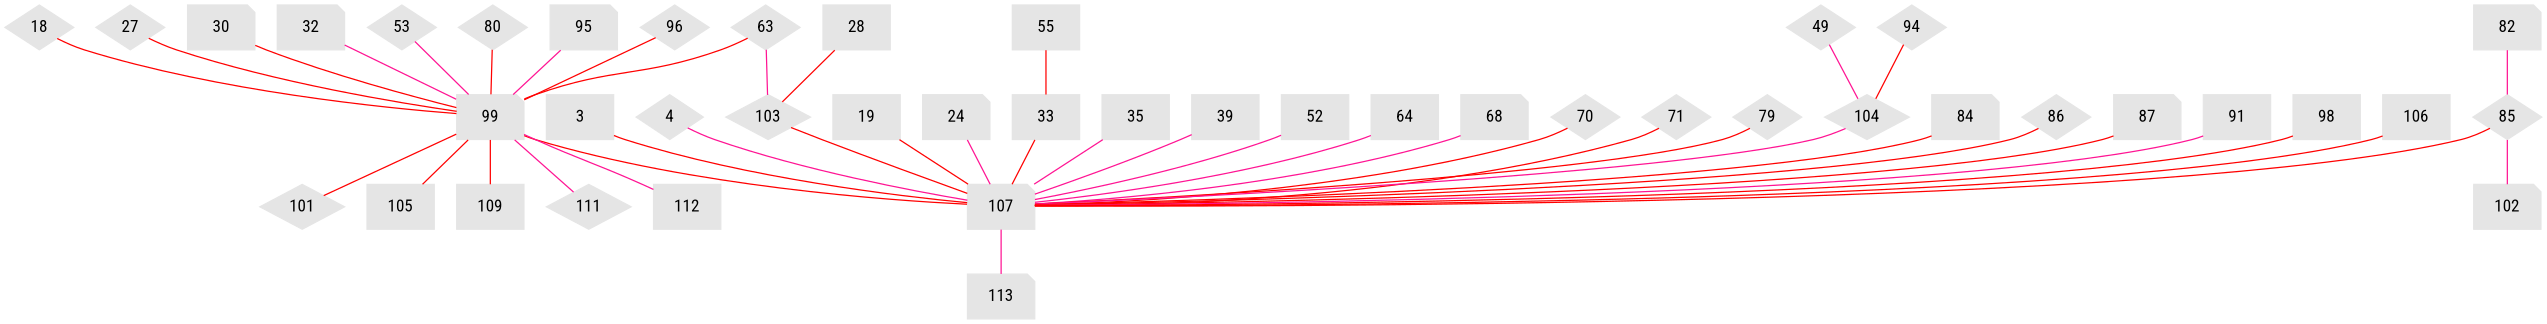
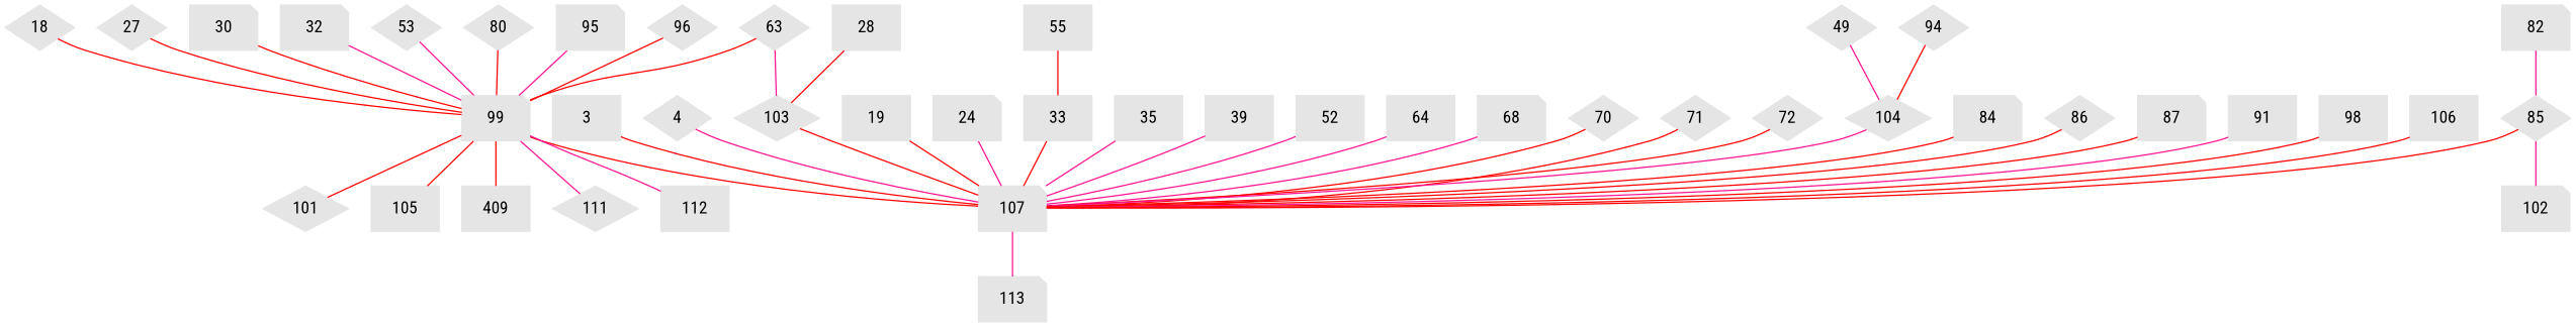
  graph {
    fontname="Roboto Condensed"
    node [color=gray90 fontname="Roboto Condensed" shape=diamond style=filled]
    edge [color=red fontname="Roboto Condensed"]
    107 [shape=note super="+13+73+42+74+75+77+97+93+89"]
    113 [shape=note super="+110"]
    3 [shape=box]
    4
    99 [shape=note super="+21+50+51+66+17"]
    101 [super="+76"]
    105 [shape=box super="+44"]
-   109 [shape=box]
+   109 [shape=box label=409]
    111
    112 [shape=box super="+83"]
    18
    19 [shape=box]
    24 [shape=note]
    27
    103 [super="+48+38"]
    28 [shape=box]
    30 [shape=note]
    32 [shape=note]
    33 [shape=box]
    35 [shape=box]
    39 [shape=box]
    52 [shape=box]
    53
    55 [shape=box]
    63 [super="+11"]
    64 [shape=box]
    68 [shape=note]
    70
    71
-   72 [label=79]
+   72
    n31 [label=49 super="+34"]
    104 [super="+100+69+54"]
    80
    85 [super="+58+29+61"]
    102 [shape=note]
    82 [shape=note]
    84 [shape=note]
    86 [super="+41"]
    87 [shape=note]
    n40 [label=91 shape=box]
    94
    95 [shape=note]
    96
    98 [shape=box]
    106 [shape=box super="+81"]
    107 -- 113 [color=deeppink weight=2]
    3 -- 107
    4 -- 107 [color=deeppink]
    99 -- 107 [weight=19]
    99 -- 101
    99 -- 105
    99 -- 109
    99 -- 111 [color=deeppink]
    99 -- 112 [color=deeppink]
    18 -- 99
    19 -- 107
    24 -- 107 [color=deeppink]
    27 -- 99
    103 -- 107 [weight=8]
    28 -- 103
    30 -- 99
    32 -- 99 [color=deeppink]
    33 -- 107
    35 -- 107 [color=deeppink]
    39 -- 107 [color=deeppink]
    52 -- 107 [color=deeppink]
    53 -- 99 [color=deeppink]
    55 -- 33
    63 -- 99 [weight=2]
    63 -- 103 [color=deeppink]
    64 -- 107 [color=deeppink]
    68 -- 107 [color=deeppink]
    70 -- 107
    71 -- 107
    72 -- 107
    n31 -- 104 [color=deeppink]
    104 -- 107 [color=deeppink weight=10]
    80 -- 99
    85 -- 107 [weight=6]
    85 -- 102 [color=deeppink]
    82 -- 85 [color=deeppink]
    84 -- 107
    86 -- 107
    87 -- 107
    n40 -- 107 [color=deeppink]
    94 -- 104
    95 -- 99 [color=deeppink]
    96 -- 99
    98 -- 107
    106 -- 107
  }
